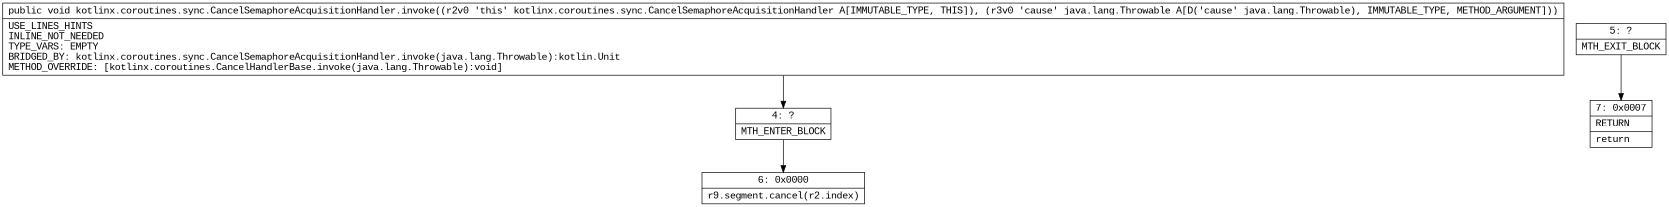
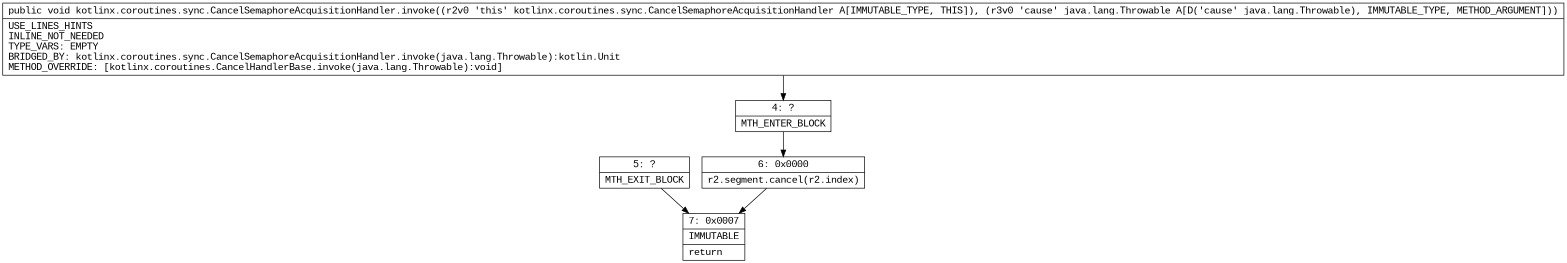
  digraph {
    fontname="Liberation Mono"
    node [fontname="Liberation Mono" shape=record]
    edge [fontname="Liberation Mono"]
    n1 [label="{4\:\ ?|MTH_ENTER_BLOCK\l}"]
-   n2 [label="{6\:\ 0x0000|r9.segment.cancel(r2.index)\l}"]
-   n3 [label="{7\:\ 0x0007|RETURN\l|return\l}"]
+   n2 [label="{6\:\ 0x0000|r2.segment.cancel(r2.index)\l}"]
+   n3 [label="{7\:\ 0x0007|IMMUTABLE\l|return\l}"]
    n4 [label="{5\:\ ?|MTH_EXIT_BLOCK\l}"]
    n5 [label="{public void kotlinx.coroutines.sync.CancelSemaphoreAcquisitionHandler.invoke((r2v0 'this' kotlinx.coroutines.sync.CancelSemaphoreAcquisitionHandler A[IMMUTABLE_TYPE, THIS]), (r3v0 'cause' java.lang.Throwable A[D('cause' java.lang.Throwable), IMMUTABLE_TYPE, METHOD_ARGUMENT]))  | USE_LINES_HINTS\lINLINE_NOT_NEEDED\lTYPE_VARS: EMPTY\lBRIDGED_BY: kotlinx.coroutines.sync.CancelSemaphoreAcquisitionHandler.invoke(java.lang.Throwable):kotlin.Unit\lMETHOD_OVERRIDE: [kotlinx.coroutines.CancelHandlerBase.invoke(java.lang.Throwable):void]\l}"]
    n1 -> n2
+   n2 -> n3
    n4 -> n3
    n5 -> n1
  }
